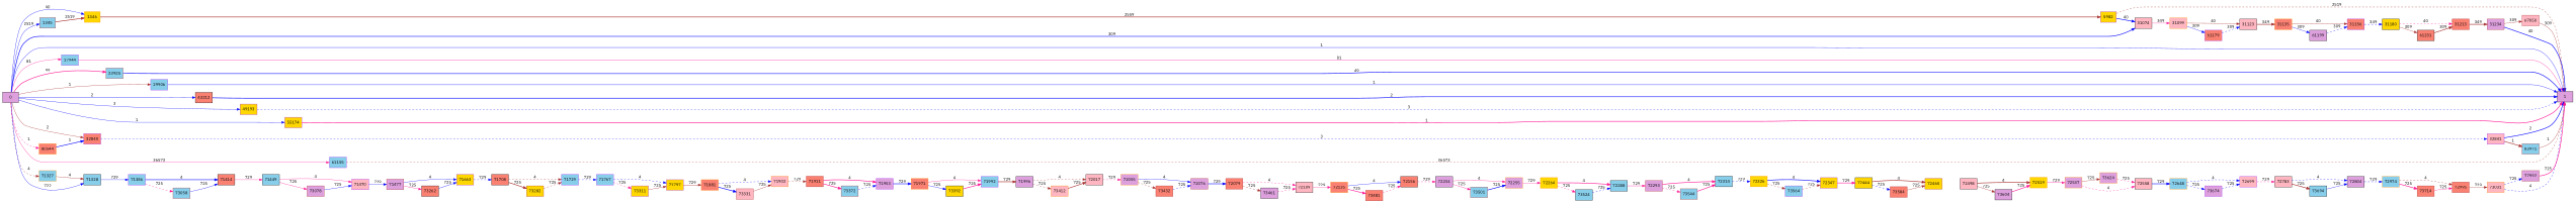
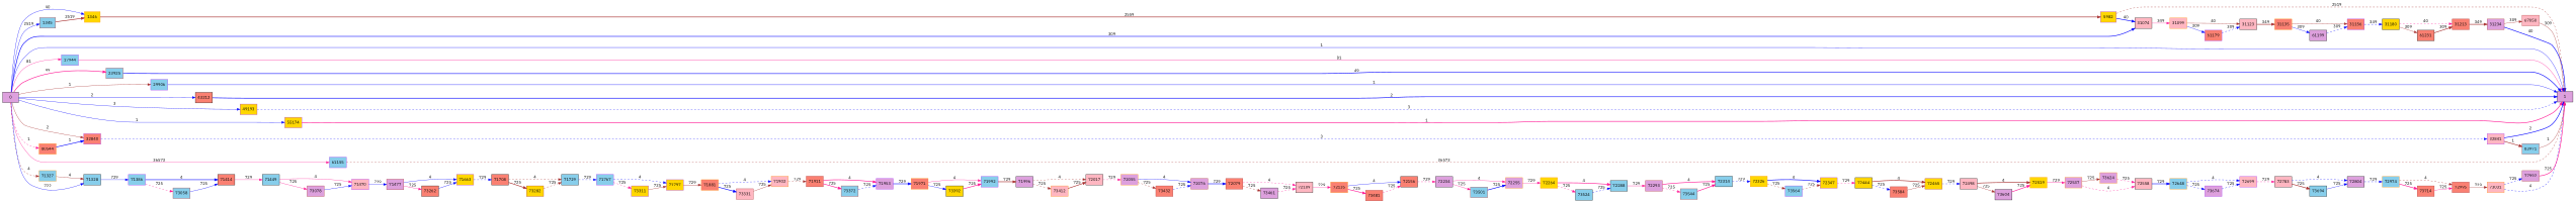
  digraph {
    fontname="IBM Plex Sans"
    rankdir=LR
    node [color=black fillcolor=skyblue fontname="IBM Plex Sans" shape=rectangle style=filled]
    edge [color=blue fontname="IBM Plex Sans" style=solid]
    1345 [color=brown]
    1346 [color=darkorange fillcolor=gold]
    5982 [color=purple fillcolor=gold]
    1 [fillcolor=plum]
    31074 [fillcolor=lightpink]
    31099 [color=darkorange fillcolor=lightpink]
    31123 [fillcolor=lightpink]
    61179 [color=purple fillcolor=salmon]
    17944 [color=purple]
    23925 [color=brown]
    29906 [color=purple]
    31135 [color=darkorange fillcolor=salmon]
    31156 [color=purple fillcolor=salmon]
    61199 [fillcolor=plum]
    31180 [fillcolor=gold]
    31213 [color=brown fillcolor=salmon]
    61231 [fillcolor=salmon]
    31234 [color=brown fillcolor=plum]
    67050 [color=brown fillcolor=lightpink]
    32840 [color=purple fillcolor=salmon]
    32841 [color=purple fillcolor=lightpink]
    83971 [color=brown]
    43212 [fillcolor=salmon]
    49193 [color=purple fillcolor=gold]
    55174 [color=purple fillcolor=gold]
    61155 [color=purple]
    71327 [color=darkorange]
    71328
    71386 [color=purple]
    71414 [fillcolor=salmon]
    73058 [color=brown]
    71449
    71470 [color=purple fillcolor=lightpink]
    73078 [color=brown fillcolor=plum]
    71477 [color=brown fillcolor=plum]
    71663 [color=purple fillcolor=gold]
    73262 [fillcolor=salmon]
    71708 [fillcolor=salmon]
-   71729 [color=purple]
+   71729
    73282 [color=brown fillcolor=gold]
    71767 [color=purple]
    71797 [color=purple fillcolor=gold]
    73311 [color=purple fillcolor=gold]
    71881 [color=darkorange fillcolor=salmon]
    71902 [color=darkorange fillcolor=lightpink]
    73331 [color=brown fillcolor=lightpink]
    71911 [color=brown fillcolor=salmon]
    71953 [color=purple fillcolor=plum]
    73372 [color=brown]
    71971 [color=darkorange fillcolor=salmon]
    71992 [color=purple]
    73392 [fillcolor=gold]
    71996 [fillcolor=plum]
    72017 [fillcolor=lightpink]
    73412 [color=darkorange fillcolor=lightpink]
    72055 [color=darkorange fillcolor=plum]
    72076 [color=brown fillcolor=plum]
    73432 [color=brown fillcolor=salmon]
    72079 [color=brown fillcolor=salmon]
    72109 [fillcolor=lightpink]
    73461 [fillcolor=plum]
    72135 [color=darkorange fillcolor=salmon]
    72156 [fillcolor=salmon]
    73481 [color=brown fillcolor=salmon]
    72234 [fillcolor=plum]
    72255 [color=darkorange fillcolor=plum]
    73501 [color=brown]
    72264 [color=darkorange fillcolor=gold]
    72288
    73524
    72293 [color=brown fillcolor=plum]
    72314
    73544 [color=brown]
    72326 [color=darkorange fillcolor=gold]
    72347 [color=purple fillcolor=gold]
    73564 [color=purple]
    72444 [fillcolor=gold]
    72465 [color=brown fillcolor=gold]
    73584 [color=brown fillcolor=salmon]
    72498 [fillcolor=lightpink]
    72519 [color=darkorange fillcolor=gold]
    73604 [fillcolor=plum]
    72537 [color=darkorange fillcolor=plum]
    72558 [fillcolor=lightpink]
    73624 [color=darkorange fillcolor=plum]
    72648 [color=darkorange]
    72699 [color=purple fillcolor=lightpink]
    73674 [color=purple fillcolor=plum]
    72783 [fillcolor=lightpink]
    72804 [fillcolor=plum]
    73694
    72974 [color=darkorange]
    72995 [color=brown fillcolor=salmon]
    73714 [color=brown fillcolor=salmon]
    73031 [color=darkorange fillcolor=lightpink]
    77992 [color=brown fillcolor=plum]
    80544 [color=darkorange fillcolor=salmon]
    0 [fillcolor=plum]
    1345 -> 1346 [color=brown label=2519 style=bold]
    1346 -> 5982 [color=brown label=2559 style=bold]
    5982 -> 1 [color=brown label=2519 style=dashed]
    5982 -> 31074 [label=40 style=bold]
    31074 -> 31099 [color=deeppink label=349]
    31099 -> 31123 [color=brown label=40]
    31099 -> 61179 [label=309]
    31123 -> 31135 [color=brown label=349 style=bold]
    61179 -> 31123 [label=309 style=dashed]
    17944 -> 1 [color=deeppink label=81]
    23925 -> 1 [label=49 style=bold]
    29906 -> 1 [label=1]
    31135 -> 31156 [color=brown label=40]
    31135 -> 61199 [label=309]
    31156 -> 31180 [label=349 style=dashed]
    61199 -> 31156 [label=309 style=dashed]
    31180 -> 31213 [color=deeppink label=40 style=dashed]
    31180 -> 61231 [color=brown label=309]
    31213 -> 31234 [color=brown label=349 style=bold]
    61231 -> 31213 [color=brown label=309 style=bold]
    31234 -> 1 [label=40 style=bold]
    31234 -> 67050 [color=brown label=309]
    67050 -> 1 [color=brown label=309]
    32840 -> 32841 [label=3 style=dashed]
    32841 -> 1 [label=2 style=bold]
    32841 -> 83971 [color=brown label=1 style=bold]
    83971 -> 1 [color=brown label=1]
    43212 -> 1 [label=2 style=bold]
    49193 -> 1 [label=3 style=dashed]
    55174 -> 1 [color=deeppink label=1 style=bold]
    61155 -> 1 [color=brown label=36573 style=dashed]
    71327 -> 71328 [color=brown label=4]
    71328 -> 71386 [label=729]
    71386 -> 71414 [label=4 style=bold]
    71386 -> 73058 [color=deeppink label=725 style=dashed]
    71414 -> 71449 [color=deeppink label=729]
    73058 -> 71414 [label=725]
    71449 -> 71470 [color=deeppink label=4]
    71449 -> 73078 [color=deeppink label=725]
    71470 -> 71477 [label=729]
    73078 -> 71470 [label=725]
    71477 -> 71663 [label=4]
    71477 -> 73262 [color=deeppink label=725]
    71663 -> 71708 [label=729 style=dashed]
    73262 -> 71663 [label=725]
    71708 -> 71729 [color=brown label=4 style=dashed]
    71708 -> 73282 [color=brown label=725 style=bold]
    71729 -> 71767 [label=729 style=dashed]
    73282 -> 71729 [color=brown label=725 style=dashed]
    71767 -> 71797 [label=4 style=dashed]
    71767 -> 73311 [color=deeppink label=725 style=dashed]
    71797 -> 71881 [color=brown label=729]
    73311 -> 71797 [color=brown label=725]
    71881 -> 71902 [label=4 style=dashed]
    71881 -> 73331 [label=725 style=bold]
    71902 -> 71911 [color=brown label=729 style=dashed]
    73331 -> 71902 [color=brown label=725]
    71911 -> 71953 [color=deeppink label=4 style=bold]
    71911 -> 73372 [color=deeppink label=725 style=bold]
    71953 -> 71971 [label=729 style=bold]
    73372 -> 71953 [label=725 style=dashed]
    71971 -> 71992 [color=deeppink label=4]
    71971 -> 73392 [label=725]
    71992 -> 71996 [color=brown label=729 style=bold]
    73392 -> 71992 [color=deeppink label=725 style=bold]
    71996 -> 72017 [color=brown label=4 style=dashed]
    71996 -> 73412 [color=brown label=725 style=dashed]
    72017 -> 72055 [color=deeppink label=729 style=dashed]
    73412 -> 72017 [color=brown label=725 style=bold]
    72055 -> 72076 [label=4]
    72055 -> 73432 [color=brown label=725 style=dashed]
    72076 -> 72079 [label=729 style=bold]
    73432 -> 72076 [label=725 style=dashed]
    72079 -> 72109 [color=deeppink label=4 style=dashed]
    72079 -> 73461 [color=brown label=725 style=dashed]
    72109 -> 72135 [color=deeppink label=729]
    73461 -> 72109 [color=deeppink label=725 style=dashed]
    72135 -> 72156 [label=4]
    72135 -> 73481 [color=deeppink label=725 style=bold]
    72156 -> 72234 [color=deeppink label=729 style=dashed]
    73481 -> 72156 [color=deeppink label=725 style=dashed]
    72234 -> 72255 [color=deeppink label=4]
    72234 -> 73501 [color=deeppink label=725]
    72255 -> 72264 [color=deeppink label=729]
    73501 -> 72255 [label=725 style=bold]
    72264 -> 72288 [color=deeppink label=4 style=bold]
    72264 -> 73524 [color=deeppink label=725 style=dashed]
    72288 -> 72293 [color=deeppink label=729]
    73524 -> 72288 [label=725 style=dashed]
    72293 -> 72314 [color=deeppink label=4 style=bold]
    72293 -> 73544 [color=deeppink label=725 style=dashed]
    72314 -> 72326 [label=729 style=dashed]
    73544 -> 72314 [color=deeppink label=725 style=bold]
    72326 -> 72347 [label=4 style=bold]
    72326 -> 73564 [color=brown label=725 style=dashed]
-   72347 -> 72444 [color=deeppink label=729 style=bold]
+   72347 -> 72444 [color=deeppink label=729 style=dashed]
    73564 -> 72347 [color=brown label=725 style=dashed]
    72444 -> 72465 [color=brown label=4 style=bold]
    72444 -> 73584 [label=725 style=dashed]
+   72465 -> 72498 [label=729 style=dashed]
    73584 -> 72465 [color=brown label=725]
    72498 -> 72519 [color=brown label=4 style=bold]
    72498 -> 73604 [color=brown label=725]
    72519 -> 72537 [color=deeppink label=729]
    73604 -> 72519 [color=deeppink label=725 style=bold]
    72537 -> 72558 [color=deeppink label=4 style=dashed]
    72537 -> 73624 [color=brown label=725]
    72558 -> 72648 [label=729 style=bold]
    73624 -> 72558 [color=deeppink label=725 style=dashed]
    72648 -> 72699 [label=4 style=dashed]
    72648 -> 73674 [label=725 style=dashed]
    72699 -> 72783 [color=deeppink label=729 style=dashed]
    73674 -> 72699 [label=725 style=dashed]
    72783 -> 72804 [label=4 style=dashed]
    72783 -> 73694 [color=brown label=725 style=bold]
    72804 -> 72974 [label=729 style=dashed]
    73694 -> 72804 [label=725]
    72974 -> 72995 [color=brown label=4 style=dashed]
    72974 -> 73714 [color=deeppink label=725 style=bold]
    72995 -> 73031 [color=brown label=729]
    73714 -> 72995 [color=deeppink label=725]
    73031 -> 1 [label=4 style=dashed]
    73031 -> 77992 [label=725 style=dashed]
    77992 -> 1 [color=deeppink label=725 style=bold]
    80544 -> 32840 [label=1 style=bold]
    0 -> 1345 [label=2519]
    0 -> 1346 [label=40]
    0 -> 1 [label=1]
    0 -> 31074 [label=309 style=bold]
    0 -> 17944 [color=deeppink label=81]
    0 -> 23925 [color=deeppink label=49 style=bold]
    0 -> 29906 [color=brown label=1]
    0 -> 32840 [color=brown label=2]
    0 -> 43212 [label=2]
    0 -> 49193 [label=3]
    0 -> 55174 [label=1]
    0 -> 61155 [color=deeppink label=36573]
    0 -> 71327 [color=brown label=4 style=dashed]
    0 -> 71328 [label=722]
    0 -> 80544 [color=deeppink label=1 style=dashed]
  }
